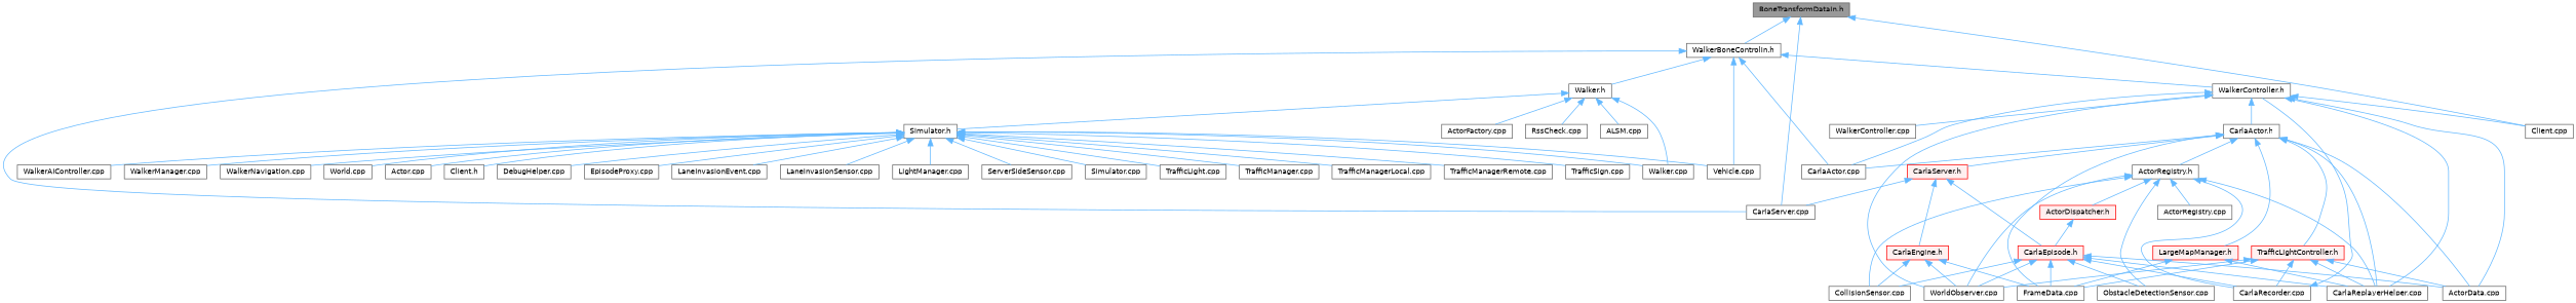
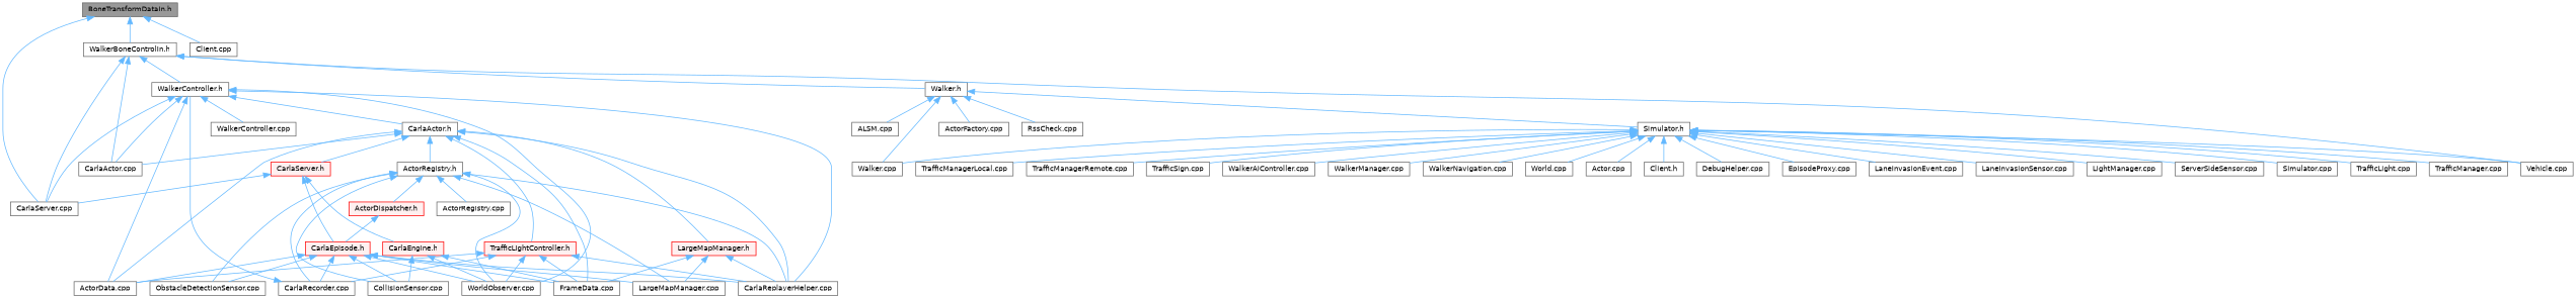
  digraph {
    node [color=grey40 fillcolor=white fontname=Helvetica fontsize=10 shape=box style=filled]
    edge [color=steelblue1 dir=back fontname=Helvetica fontsize=10 labelfontname=Helvetica labelfontsize=10 style=solid]
    n1 [color=gray40 fillcolor=grey60 fontcolor=black height=0.2 label="BoneTransformDataIn.h" width=0.4]
    n2 [height=0.2 label="CarlaServer.cpp" width=0.4]
    n3 [height=0.2 label="Client.cpp" width=0.4]
    n4 [height=0.2 label="WalkerBoneControlIn.h" width=0.4]
    n5 [height=0.2 label="CarlaActor.cpp" width=0.4]
    n6 [height=0.2 label="Walker.h" width=0.4]
    n7 [height=0.2 label="WalkerController.h" width=0.4]
    n8 [height=0.2 label="Vehicle.cpp" width=0.4]
    n9 [height=0.2 label="ALSM.cpp" width=0.4]
    n10 [height=0.2 label="ActorFactory.cpp" width=0.4]
    n11 [height=0.2 label="RssCheck.cpp" width=0.4]
    n12 [height=0.2 label="Simulator.h" width=0.4]
    n13 [height=0.2 label="Walker.cpp" width=0.4]
    n14 [height=0.2 label="ActorData.cpp" width=0.4]
    n15 [height=0.2 label="CarlaActor.h" width=0.4]
    n16 [height=0.2 label="CarlaReplayerHelper.cpp" width=0.4]
    n17 [height=0.2 label="WorldObserver.cpp" width=0.4]
    n18 [height=0.2 label="WalkerController.cpp" width=0.4]
    n19 [height=0.2 label="Actor.cpp" width=0.4]
    n20 [height=0.2 label="Client.h" width=0.4]
    n21 [height=0.2 label="DebugHelper.cpp" width=0.4]
    n22 [height=0.2 label="EpisodeProxy.cpp" width=0.4]
    n23 [height=0.2 label="LaneInvasionEvent.cpp" width=0.4]
    n24 [height=0.2 label="LaneInvasionSensor.cpp" width=0.4]
    n25 [height=0.2 label="LightManager.cpp" width=0.4]
    n26 [height=0.2 label="ServerSideSensor.cpp" width=0.4]
    n27 [height=0.2 label="Simulator.cpp" width=0.4]
    n28 [height=0.2 label="TrafficLight.cpp" width=0.4]
    n29 [height=0.2 label="TrafficManager.cpp" width=0.4]
    n30 [height=0.2 label="TrafficManagerLocal.cpp" width=0.4]
    n31 [height=0.2 label="TrafficManagerRemote.cpp" width=0.4]
    n32 [height=0.2 label="TrafficSign.cpp" width=0.4]
    n33 [height=0.2 label="WalkerAIController.cpp" width=0.4]
    n34 [height=0.2 label="WalkerManager.cpp" width=0.4]
    n35 [height=0.2 label="WalkerNavigation.cpp" width=0.4]
    n36 [height=0.2 label="World.cpp" width=0.4]
    n37 [height=0.2 label="ActorRegistry.h" width=0.4]
    n38 [height=0.2 label="FrameData.cpp" width=0.4]
    n39 [color=red fillcolor="#FFF0F0" height=0.2 label="CarlaServer.h" width=0.4]
    n40 [color=red fillcolor="#FFF0F0" height=0.2 label="LargeMapManager.h" width=0.4]
    n41 [color=red fillcolor="#FFF0F0" height=0.2 label="TrafficLightController.h" width=0.4]
    n42 [height=0.2 label="CarlaRecorder.cpp" width=0.4]
    n43 [color=red fillcolor="#FFF0F0" height=0.2 label="ActorDispatcher.h" width=0.4]
    n44 [height=0.2 label="CollisionSensor.cpp" width=0.4]
+   n45 [height=0.2 label="LargeMapManager.cpp" width=0.4]
    n46 [height=0.2 label="ObstacleDetectionSensor.cpp" width=0.4]
    n47 [height=0.2 label="ActorRegistry.cpp" width=0.4]
    n48 [color=red fillcolor="#FFF0F0" height=0.2 label="CarlaEpisode.h" width=0.4]
    n49 [color=red fillcolor="#FFF0F0" height=0.2 label="CarlaEngine.h" width=0.4]
    n1 -> n2
    n1 -> n3
    n1 -> n4
    n4 -> n2
    n4 -> n5
    n4 -> n6
    n4 -> n7
    n4 -> n8
    n6 -> n9
    n6 -> n10
    n6 -> n11
    n6 -> n12
    n6 -> n13
-   n7 -> n3
+   n7 -> n2
    n7 -> n5
    n7 -> n14
    n7 -> n15
    n7 -> n16
    n7 -> n17
    n7 -> n18
    n12 -> n8
    n12 -> n13
    n12 -> n19
    n12 -> n20
    n12 -> n21
    n12 -> n22
    n12 -> n23
    n12 -> n24
    n12 -> n25
    n12 -> n26
    n12 -> n27
    n12 -> n28
    n12 -> n29
    n12 -> n30
    n12 -> n31
    n12 -> n32
    n12 -> n33
    n12 -> n34
    n12 -> n35
    n12 -> n36
    n15 -> n5
    n15 -> n14
    n15 -> n16
    n15 -> n37
    n15 -> n38
    n15 -> n39
    n15 -> n40
    n15 -> n41
    n37 -> n16
    n37 -> n17
    n37 -> n42
    n37 -> n43
    n37 -> n44
+   n37 -> n45
    n37 -> n46
    n37 -> n47
    n39 -> n2
    n39 -> n48
    n39 -> n49
    n40 -> n16
    n40 -> n38
+   n40 -> n45
    n41 -> n14
    n41 -> n16
    n41 -> n17
    n41 -> n38
    n41 -> n42
    n42 -> n7
    n43 -> n48
    n48 -> n14
    n48 -> n16
    n48 -> n17
    n48 -> n38
    n48 -> n42
    n48 -> n44
+   n48 -> n45
    n48 -> n46
    n49 -> n17
    n49 -> n38
    n49 -> n44
  }
